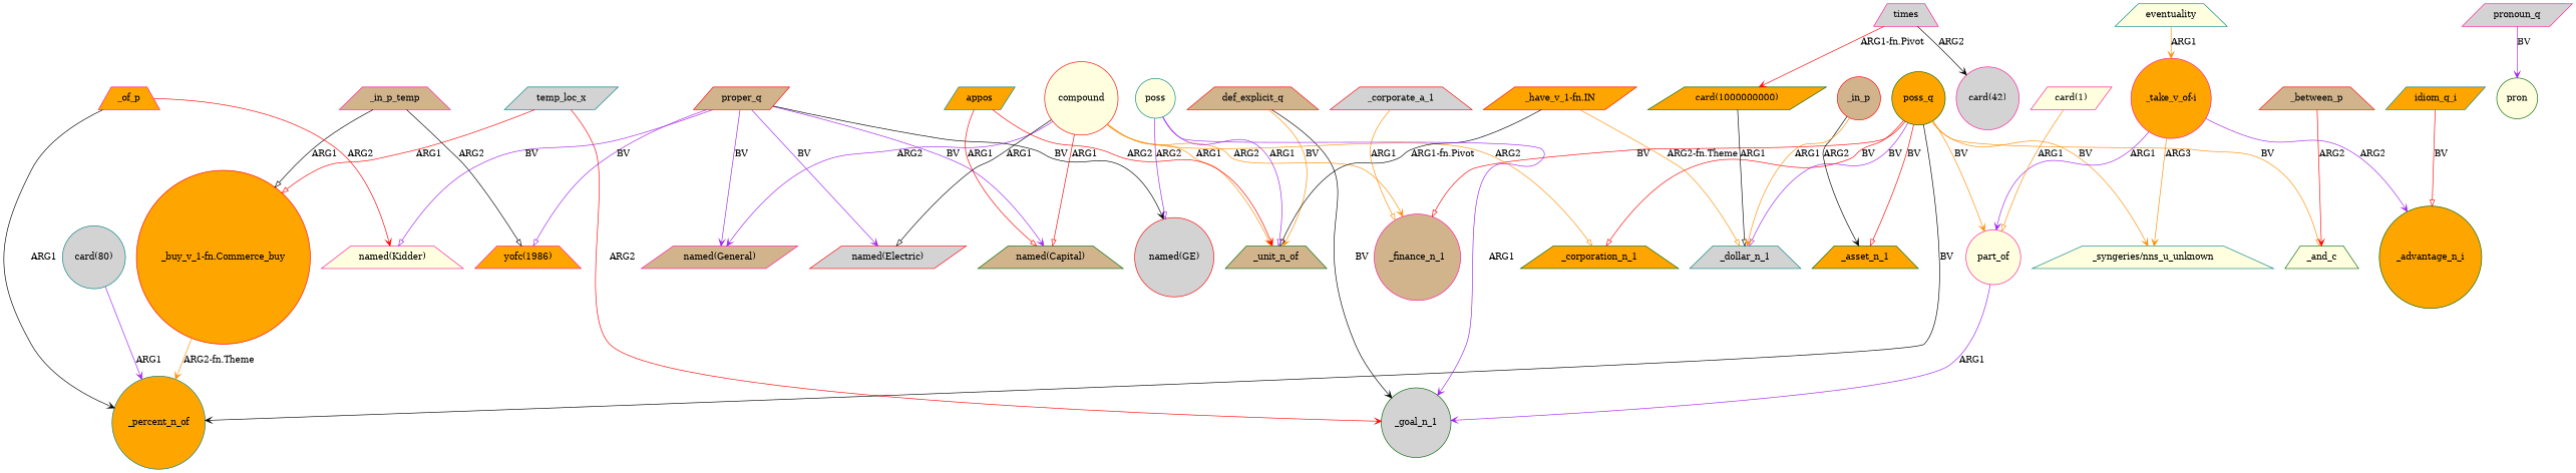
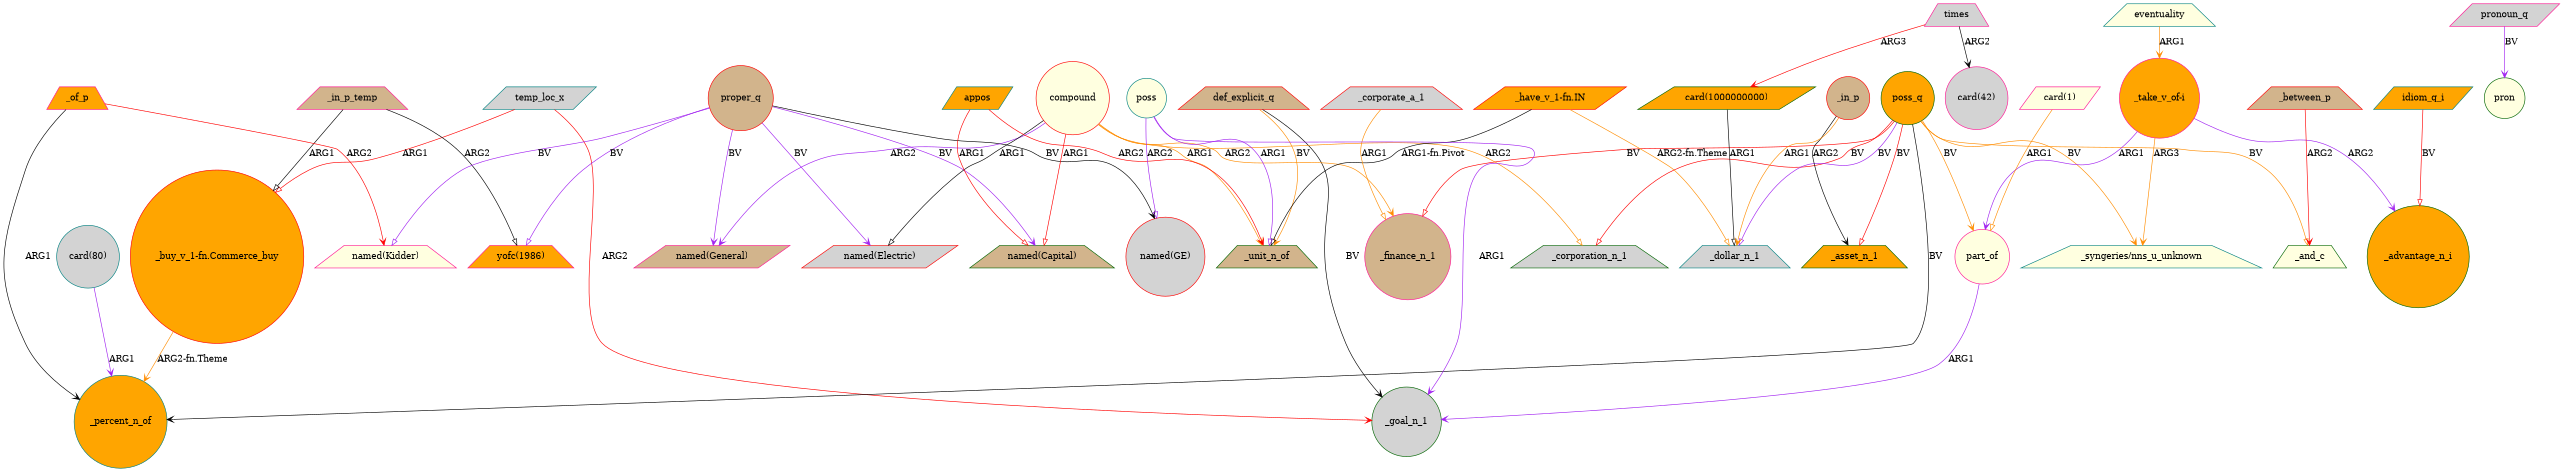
  digraph {
    node [color=deeppink fillcolor=orange shape=trapezium style=filled]
    edge [arrowhead=vee color=purple]
    temp_loc_x [color=teal fillcolor=lightgrey shape=parallelogram]
    "_buy_v_1-fn.Commerce_buy" [color=red shape=circle]
    _goal_n_1 [color=darkgreen fillcolor=lightgrey shape=circle]
    _percent_n_of [color=teal shape=circle]
    pron [color=darkgreen fillcolor=lightyellow shape=circle]
    _in_p_temp [fillcolor=tan]
    "yofc(1986)"
    n8 [color=darkgreen label=poss_q shape=circle]
    part_of [fillcolor=lightyellow shape=circle]
    _finance_n_1 [fillcolor=tan shape=circle]
-   _corporation_n_1 [color=darkgreen]
+   _corporation_n_1 [color=darkgreen fillcolor=lightgrey]
    "_syngeries/nns_u_unknown" [color=teal fillcolor=lightyellow]
    _asset_n_1 [color=darkgreen]
    _and_c [color=darkgreen fillcolor=lightyellow]
    _dollar_n_1 [color=teal fillcolor=lightgrey]
-   proper_q [color=red fillcolor=tan shape=parallelogram]
+   proper_q [color=red fillcolor=tan shape=circle]
    "named(Capital)" [color=darkgreen fillcolor=tan]
    "named(GE)" [color=red fillcolor=lightgrey shape=circle]
    "named(General)" [fillcolor=tan shape=parallelogram]
    "named(Electric)" [color=red fillcolor=lightgrey shape=parallelogram]
    "named(Kidder)" [fillcolor=lightyellow]
    eventuality [color=teal fillcolor=lightyellow]
    "_take_v_of-i" [shape=circle]
    _advantage_n_i [color=darkgreen shape=circle]
    def_explicit_q [color=red fillcolor=tan]
    _unit_n_of [color=darkgreen fillcolor=tan]
    compound [color=red fillcolor=lightyellow shape=circle]
    appos [color=teal shape=parallelogram]
    "_have_v_1-fn.IN" [color=red shape=parallelogram]
    times [fillcolor=lightgrey]
    "card(42)" [fillcolor=lightgrey shape=circle]
    "card(1000000000)" [color=darkgreen shape=parallelogram]
    _corporate_a_1 [color=red fillcolor=lightgrey]
    _of_p
    pronoun_q [fillcolor=lightgrey shape=parallelogram]
    poss [color=teal fillcolor=lightyellow shape=circle]
    _between_p [color=red fillcolor=tan]
    "card(80)" [color=teal fillcolor=lightgrey shape=circle]
    "card(1)" [fillcolor=lightyellow shape=parallelogram]
    idiom_q_i [color=teal shape=parallelogram]
    _in_p [color=red fillcolor=tan shape=circle]
    temp_loc_x -> "_buy_v_1-fn.Commerce_buy" [arrowhead=onormal color=red label=ARG1]
    temp_loc_x -> _goal_n_1 [color=red label=ARG2]
    "_buy_v_1-fn.Commerce_buy" -> _percent_n_of [color=darkorange label="ARG2-fn.Theme"]
    _in_p_temp -> "_buy_v_1-fn.Commerce_buy" [arrowhead=onormal color=black label=ARG1]
    _in_p_temp -> "yofc(1986)" [arrowhead=onormal color=black label=ARG2]
    n8 -> _percent_n_of [color=black label=BV]
    n8 -> part_of [color=darkorange label=BV]
    n8 -> _finance_n_1 [arrowhead=onormal color=red label=BV]
    n8 -> _corporation_n_1 [arrowhead=onormal color=red label=BV]
    n8 -> "_syngeries/nns_u_unknown" [color=darkorange label=BV]
    n8 -> _asset_n_1 [arrowhead=onormal color=red label=BV]
    n8 -> _and_c [arrowhead=onormal color=darkorange label=BV]
    n8 -> _dollar_n_1 [arrowhead=onormal label=BV]
    part_of -> _goal_n_1 [label=ARG1]
    proper_q -> "yofc(1986)" [arrowhead=onormal label=BV]
    proper_q -> "named(Capital)" [label=BV]
    proper_q -> "named(GE)" [color=black label=BV]
    proper_q -> "named(General)" [label=BV]
    proper_q -> "named(Electric)" [label=BV]
    proper_q -> "named(Kidder)" [arrowhead=onormal label=BV]
    eventuality -> "_take_v_of-i" [color=darkorange label=ARG1]
    "_take_v_of-i" -> part_of [label=ARG1]
    "_take_v_of-i" -> "_syngeries/nns_u_unknown" [color=darkorange label=ARG3]
    "_take_v_of-i" -> _advantage_n_i [label=ARG2]
    def_explicit_q -> _goal_n_1 [color=black label=BV]
    def_explicit_q -> _unit_n_of [color=darkorange label=BV]
    compound -> _finance_n_1 [color=darkorange label=ARG2]
    compound -> _corporation_n_1 [arrowhead=onormal color=darkorange label=ARG2]
    compound -> "named(Capital)" [arrowhead=onormal color=red label=ARG1]
    compound -> "named(General)" [label=ARG2]
    compound -> "named(Electric)" [arrowhead=onormal color=black label=ARG1]
    compound -> _unit_n_of [color=darkorange label=ARG1]
    appos -> "named(Capital)" [arrowhead=onormal color=red label=ARG1]
    appos -> _unit_n_of [color=red label=ARG2]
    "_have_v_1-fn.IN" -> _dollar_n_1 [arrowhead=onormal color=darkorange label="ARG2-fn.Theme"]
    "_have_v_1-fn.IN" -> _unit_n_of [arrowhead=onormal color=black label="ARG1-fn.Pivot"]
    times -> "card(42)" [color=black label=ARG2]
-   times -> "card(1000000000)" [color=red label="ARG1-fn.Pivot"]
+   times -> "card(1000000000)" [color=red label=ARG3]
    "card(1000000000)" -> _dollar_n_1 [arrowhead=onormal color=black label=ARG1]
    _corporate_a_1 -> _finance_n_1 [arrowhead=onormal color=darkorange label=ARG1]
    _of_p -> _percent_n_of [color=black label=ARG1]
    _of_p -> "named(Kidder)" [color=red label=ARG2]
    pronoun_q -> pron [label=BV]
    poss -> _goal_n_1 [label=ARG1]
    poss -> "named(GE)" [arrowhead=onormal label=ARG2]
    poss -> _unit_n_of [arrowhead=onormal label=ARG1]
    _between_p -> _and_c [color=red label=ARG2]
    "card(80)" -> _percent_n_of [label=ARG1]
    "card(1)" -> part_of [arrowhead=onormal color=darkorange label=ARG1]
    idiom_q_i -> _advantage_n_i [arrowhead=onormal color=red label=BV]
    _in_p -> _asset_n_1 [color=black label=ARG2]
    _in_p -> _dollar_n_1 [color=darkorange label=ARG1]
  }
